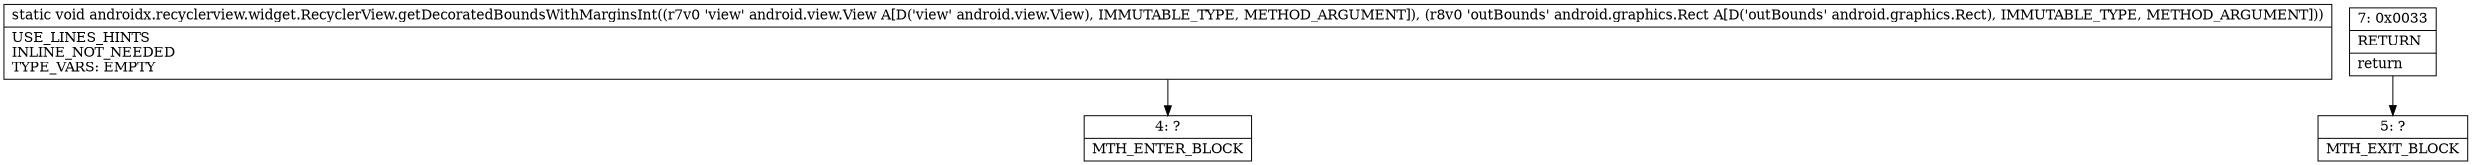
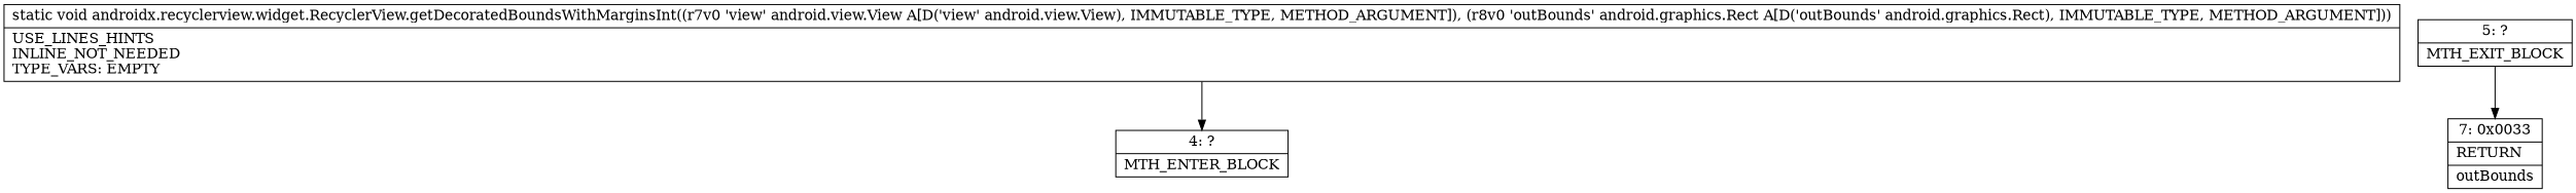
  digraph {
    node [shape=record]
    n1 [label="{4\:\ ?|MTH_ENTER_BLOCK\l}"]
-   n2 [label="{7\:\ 0x0033|RETURN\l|return\l}"]
+   n2 [label="{7\:\ 0x0033|RETURN\l|outBounds\l}"]
    n3 [label="{5\:\ ?|MTH_EXIT_BLOCK\l}"]
    n4 [label="{static void androidx.recyclerview.widget.RecyclerView.getDecoratedBoundsWithMarginsInt((r7v0 'view' android.view.View A[D('view' android.view.View), IMMUTABLE_TYPE, METHOD_ARGUMENT]), (r8v0 'outBounds' android.graphics.Rect A[D('outBounds' android.graphics.Rect), IMMUTABLE_TYPE, METHOD_ARGUMENT]))  | USE_LINES_HINTS\lINLINE_NOT_NEEDED\lTYPE_VARS: EMPTY\l}"]
-   n2 -> n3
+   n3 -> n2
    n4 -> n1
  }
